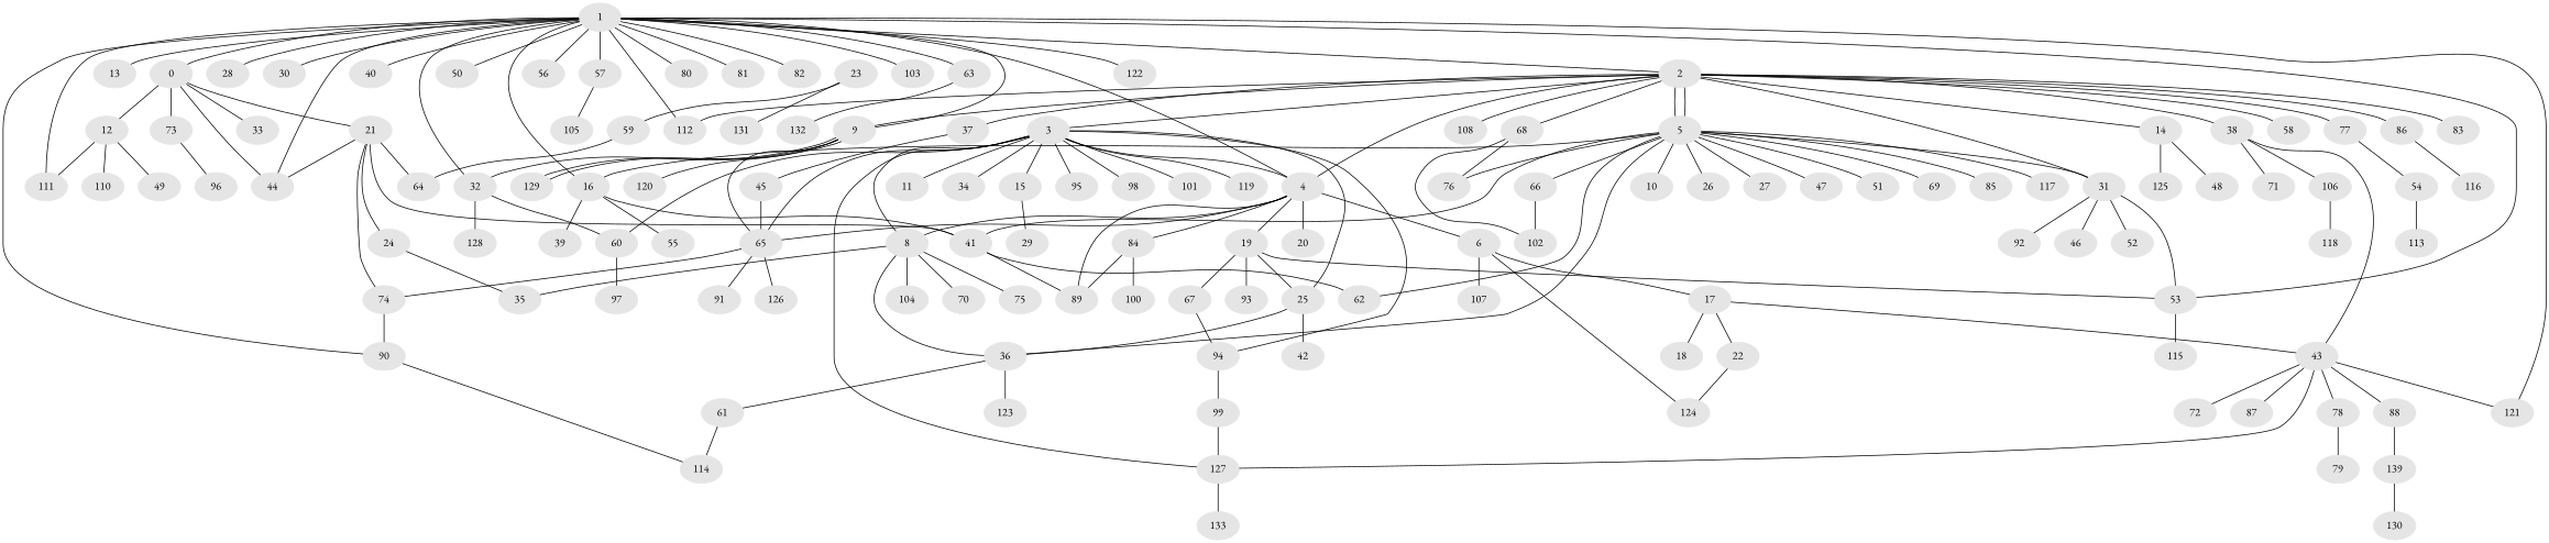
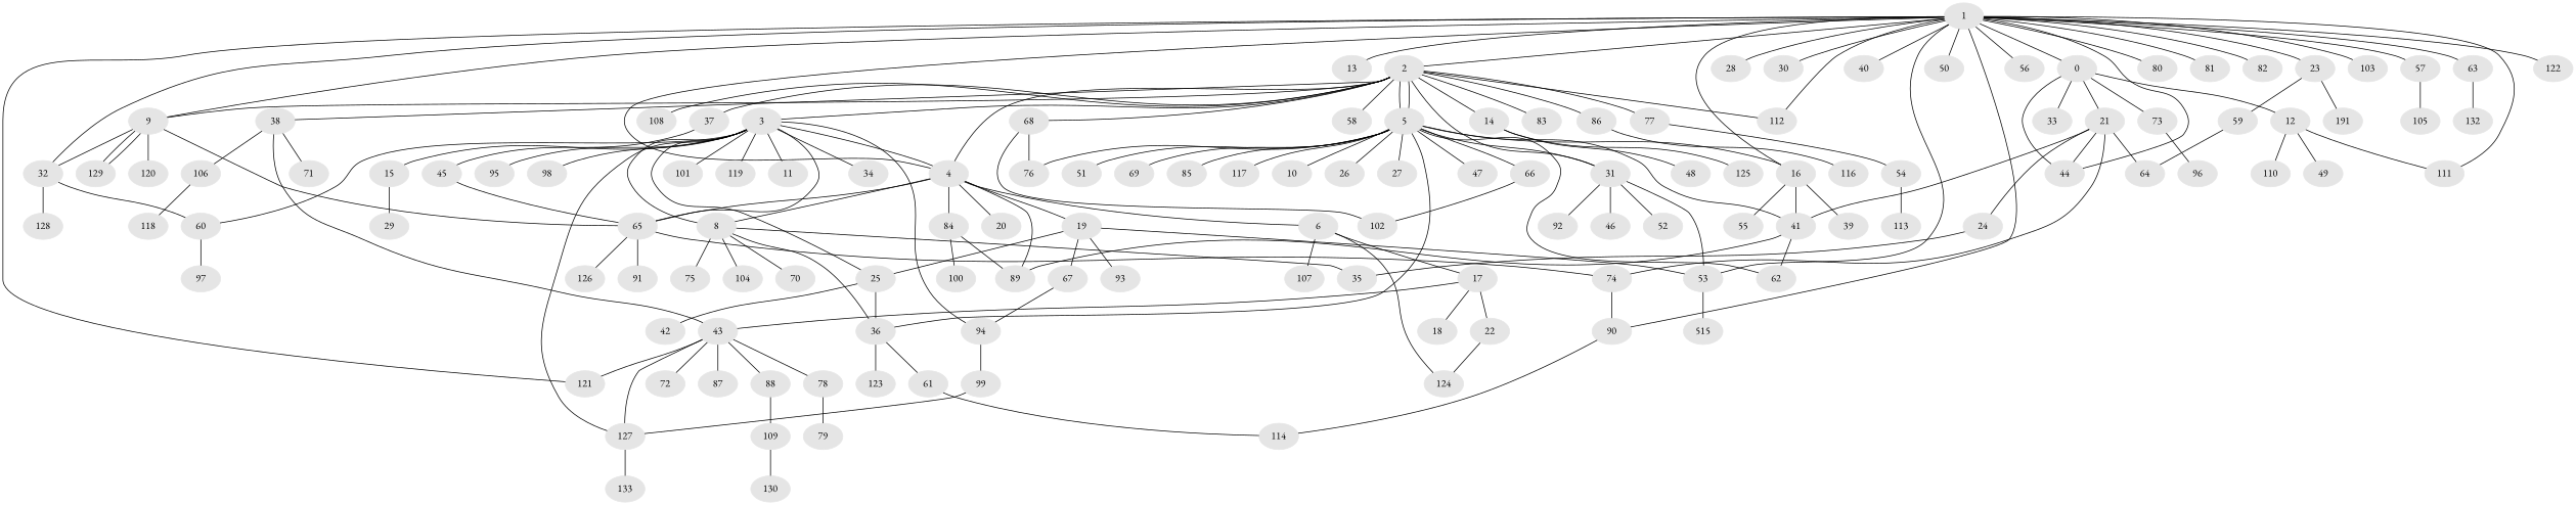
  graph {
    fontname="EB Garamond"
    node [color=gray90 fontname="EB Garamond" style=filled]
    edge [fontname="EB Garamond"]
    1
    2
    4
    n4 [label=0]
    9
    13
    16
    23
    28
    30
    32
    40
    44
    50
    53
    56
    57
    63
    80
    81
    82
    90
    103
    111
    112
    121
    122
    3
    5
    14
    31
    37
    38
    58
    68
    77
    83
    86
    108
    8
    65
    6
    19
    20
    84
    89
    12
    21
    33
    73
    120
    129
    41
    39
    55
    59
-   131
+   131 [label=191]
    60
    128
-   115
+   115 [label=515]
    105
    64
    132
    114
    11
    15
    25
    34
    94
    95
    98
    101
    119
    127
    10
    26
    27
    36
    47
    51
    62
    66
    69
    76
    85
    117
    48
    125
    46
    52
    92
    45
    43
    71
    106
    54
    113
    102
    116
    35
    70
    75
    104
    29
    42
    97
    74
    91
    126
    99
    133
    17
    107
    124
    67
    93
    100
    61
    123
    18
    22
    49
    110
    24
    96
    72
    78
    87
    88
    118
    79
-   109 [label=139]
+   109
    130
    1 -- 2
    1 -- 4
    1 -- n4
    1 -- 9
    1 -- 13
    1 -- 16
+   1 -- 23
    1 -- 28
    1 -- 30
    1 -- 32
    1 -- 40
    1 -- 44
    1 -- 50
    1 -- 53
    1 -- 56
    1 -- 57
    1 -- 63
    1 -- 80
    1 -- 81
    1 -- 82
    1 -- 90
    1 -- 103
    1 -- 111
    1 -- 112
    1 -- 121
    1 -- 122
    2 -- 4
    2 -- 9
    2 -- 112
    2 -- 3
    2 -- 5
    2 -- 5
    2 -- 14
    2 -- 31
    2 -- 37
    2 -- 38
    2 -- 58
    2 -- 68
    2 -- 77
    2 -- 83
    2 -- 86
    2 -- 108
    4 -- 8
    4 -- 65
    4 -- 6
    4 -- 19
    4 -- 20
    4 -- 84
    4 -- 89
    n4 -- 44
    n4 -- 12
    n4 -- 21
    n4 -- 33
    n4 -- 73
    9 -- 32
    9 -- 65
    9 -- 120
    9 -- 129
    9 -- 129
    16 -- 41
    16 -- 39
    16 -- 55
    23 -- 59
    23 -- 131
    32 -- 60
    32 -- 128
    53 -- 115
    57 -- 105
    63 -- 132
    90 -- 114
    3 -- 4
    3 -- 8
    3 -- 65
    3 -- 60
    3 -- 11
    3 -- 15
    3 -- 25
    3 -- 34
    3 -- 94
    3 -- 95
    3 -- 98
    3 -- 101
    3 -- 119
    3 -- 127
    5 -- 16
    5 -- 31
    5 -- 41
    5 -- 10
    5 -- 26
    5 -- 27
    5 -- 36
    5 -- 47
    5 -- 51
    5 -- 62
    5 -- 66
    5 -- 69
    5 -- 76
    5 -- 85
    5 -- 117
    14 -- 48
    14 -- 125
    31 -- 53
    31 -- 46
    31 -- 52
    31 -- 92
    37 -- 45
    38 -- 43
    38 -- 71
    38 -- 106
    68 -- 76
    68 -- 102
    77 -- 54
    86 -- 116
    8 -- 36
    8 -- 35
    8 -- 70
    8 -- 75
    8 -- 104
    65 -- 74
    65 -- 91
    65 -- 126
    6 -- 17
    6 -- 107
    6 -- 124
    19 -- 53
    19 -- 25
    19 -- 67
    19 -- 93
    84 -- 89
    84 -- 100
    12 -- 111
    12 -- 49
    12 -- 110
    21 -- 44
    21 -- 41
    21 -- 64
    21 -- 74
    21 -- 24
    73 -- 96
    41 -- 89
    41 -- 62
    59 -- 64
    60 -- 97
    15 -- 29
    25 -- 36
    25 -- 42
    94 -- 99
    127 -- 133
    36 -- 61
    36 -- 123
    66 -- 102
    45 -- 65
    43 -- 121
    43 -- 127
    43 -- 72
    43 -- 78
    43 -- 87
    43 -- 88
    106 -- 118
    54 -- 113
    74 -- 90
    99 -- 127
    17 -- 43
    17 -- 18
    17 -- 22
    67 -- 94
    61 -- 114
    22 -- 124
    24 -- 35
    78 -- 79
    88 -- 109
    109 -- 130
  }
